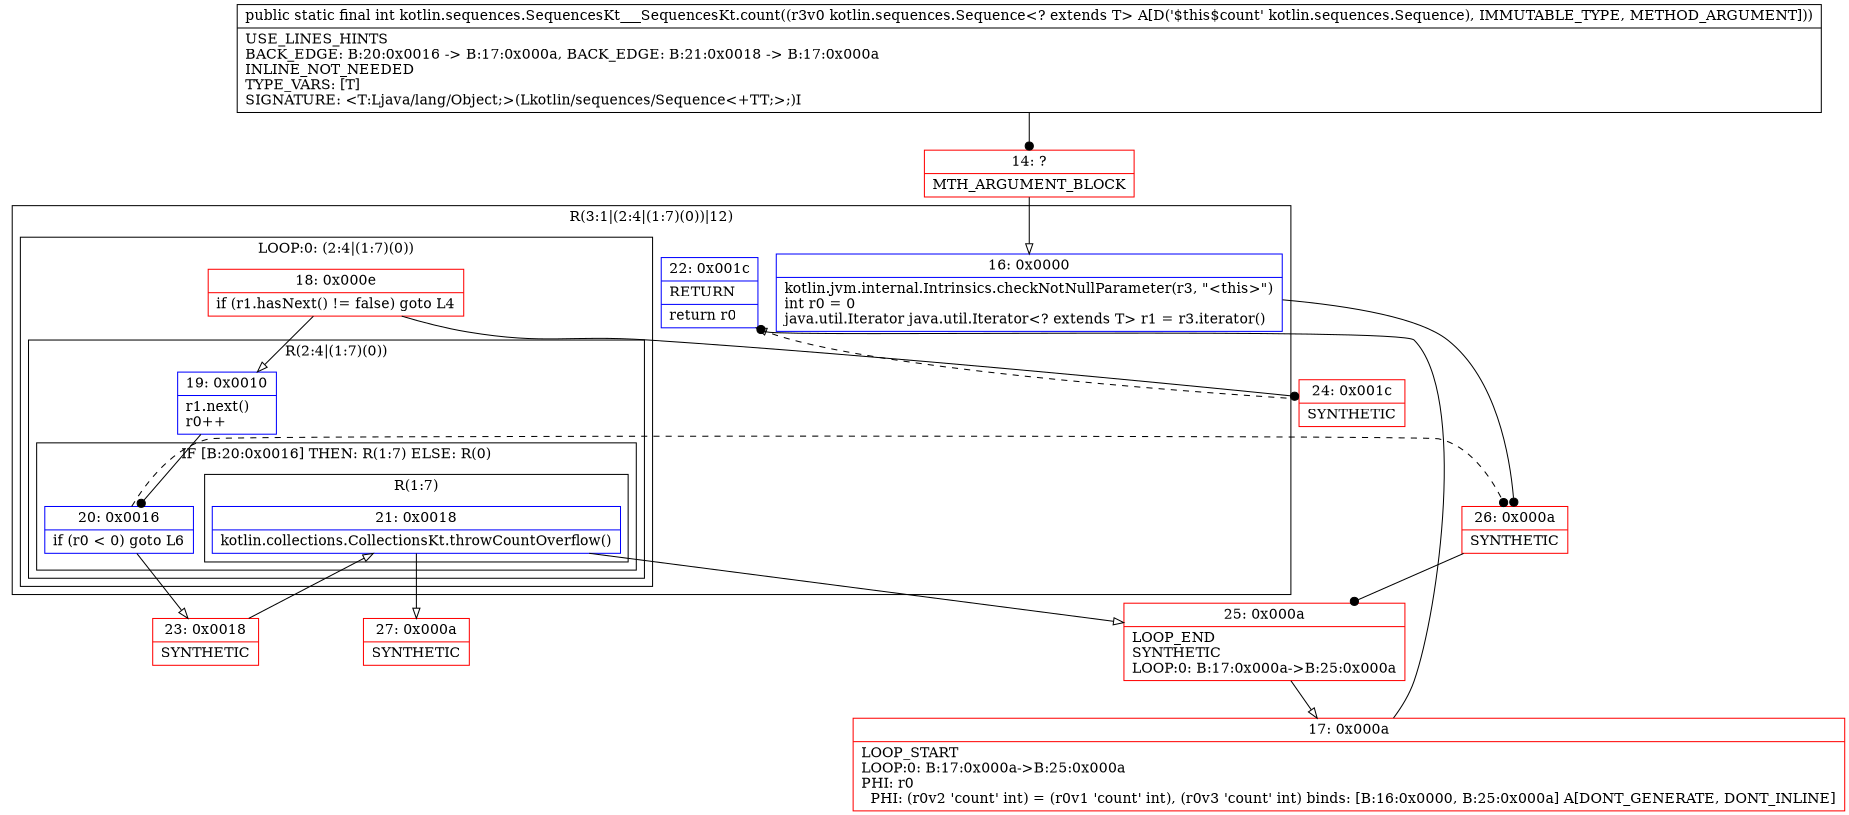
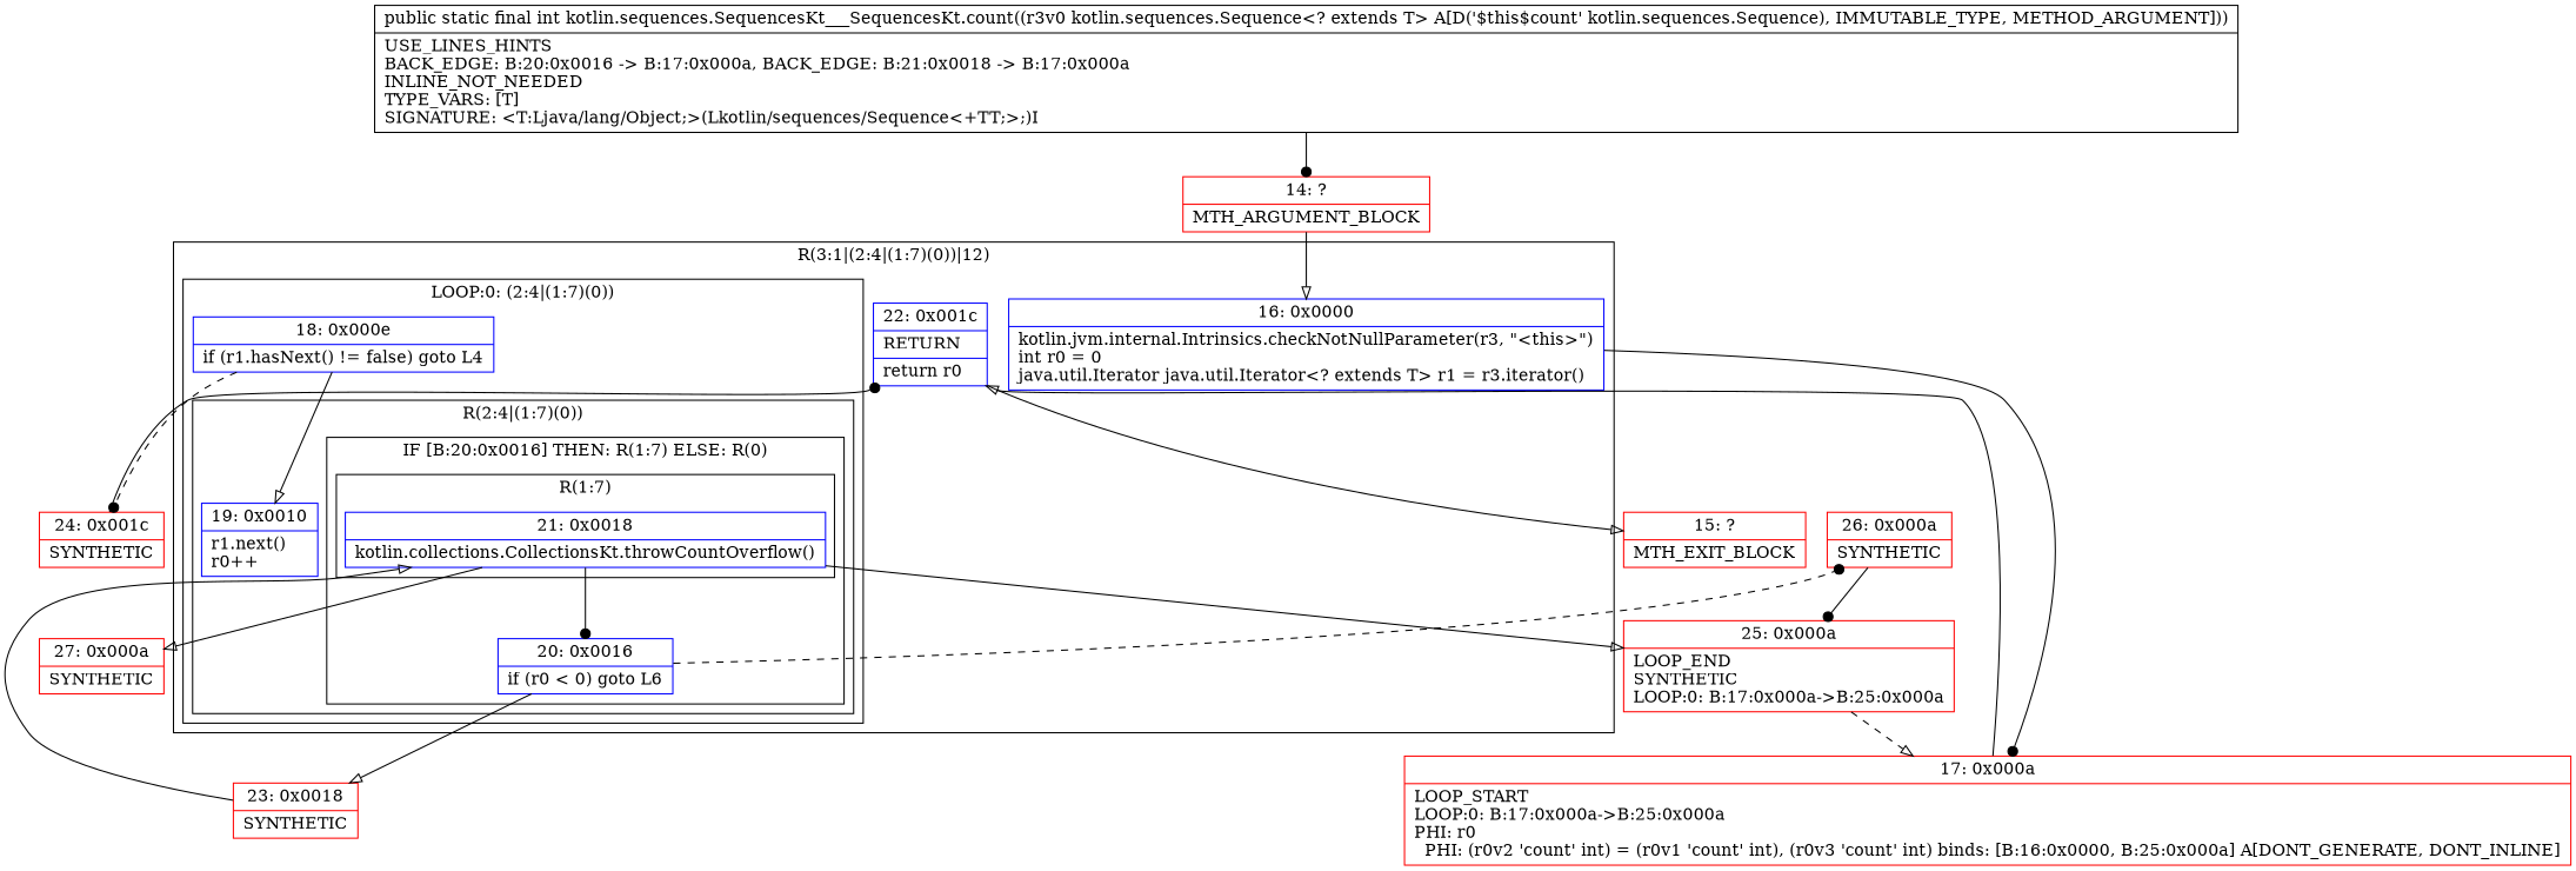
  digraph {
    node [color=red shape=record]
    edge [arrowhead=onormal]
    n1 [color=blue label="{21\:\ 0x0018|kotlin.collections.CollectionsKt.throwCountOverflow()\l}"]
    n2 [color=blue label="{20\:\ 0x0016|if (r0 \< 0) goto L6\l}"]
    n3 [color=blue label="{19\:\ 0x0010|r1.next()\lr0++\l}"]
-   n4 [label="{18\:\ 0x000e|if (r1.hasNext() != false) goto L4\l}"]
+   n4 [color=blue label="{18\:\ 0x000e|if (r1.hasNext() != false) goto L4\l}"]
    n5 [color=blue label="{16\:\ 0x0000|kotlin.jvm.internal.Intrinsics.checkNotNullParameter(r3, \"\<this\>\")\lint r0 = 0\ljava.util.Iterator java.util.Iterator\<? extends T\> r1 = r3.iterator()\l}"]
    n6 [color=blue label="{22\:\ 0x001c|RETURN\l|return r0\l}"]
    n7 [label="{27\:\ 0x000a|SYNTHETIC\l}"]
    n8 [label="{25\:\ 0x000a|LOOP_END\lSYNTHETIC\lLOOP:0: B:17:0x000a\-\>B:25:0x000a\l}"]
    n9 [label="{23\:\ 0x0018|SYNTHETIC\l}"]
    n10 [label="{26\:\ 0x000a|SYNTHETIC\l}"]
    n11 [label="{24\:\ 0x001c|SYNTHETIC\l}"]
    n12 [label="{17\:\ 0x000a|LOOP_START\lLOOP:0: B:17:0x000a\-\>B:25:0x000a\lPHI: r0 \l  PHI: (r0v2 'count' int) = (r0v1 'count' int), (r0v3 'count' int) binds: [B:16:0x0000, B:25:0x000a] A[DONT_GENERATE, DONT_INLINE]\l}"]
+   n13 [label="{15\:\ ?|MTH_EXIT_BLOCK\l}"]
    n14 [label="{14\:\ ?|MTH_ARGUMENT_BLOCK\l}"]
    n15 [label="{public static final int kotlin.sequences.SequencesKt___SequencesKt.count((r3v0 kotlin.sequences.Sequence\<? extends T\> A[D('$this$count' kotlin.sequences.Sequence), IMMUTABLE_TYPE, METHOD_ARGUMENT]))  | USE_LINES_HINTS\lBACK_EDGE: B:20:0x0016 \-\> B:17:0x000a, BACK_EDGE: B:21:0x0018 \-\> B:17:0x000a\lINLINE_NOT_NEEDED\lTYPE_VARS: [T]\lSIGNATURE: \<T:Ljava\/lang\/Object;\>(Lkotlin\/sequences\/Sequence\<+TT;\>;)I\l}" color=""]
    subgraph cluster_1 {
      label="R(3:1|(2:4|(1:7)(0))|12)"
      n5
      n6
      subgraph cluster_2 {
        label="LOOP:0: (2:4|(1:7)(0))"
        n4
        subgraph cluster_3 {
          label="R(2:4|(1:7)(0))"
          n3
          subgraph cluster_4 {
            label="IF [B:20:0x0016] THEN: R(1:7) ELSE: R(0)"
            n2
            subgraph cluster_5 {
              label="R(1:7)"
              n1
            }
            subgraph cluster_6 {
              label="R(0)"
            }
          }
        }
      }
    }
    n1 -> n7
    n1 -> n8
    n2 -> n9
    n2 -> n10 [arrowhead=dot style=dashed]
-   n3 -> n2 [arrowhead=dot]
+   n1 -> n2 [arrowhead=dot]
    n4 -> n3
-   n4 -> n11 [arrowhead=dot style=solid]
-   n5 -> n10 [arrowhead=dot]
-   n8 -> n12
+   n4 -> n11 [arrowhead=dot style=dashed]
+   n5 -> n12 [arrowhead=dot]
+   n6 -> n13
+   n8 -> n12 [style=dashed]
    n9 -> n1
    n10 -> n8 [arrowhead=dot]
-   n11 -> n6 [arrowhead=dot style=dashed]
+   n11 -> n6 [arrowhead=dot]
    n12 -> n6
    n14 -> n5
    n15 -> n14 [arrowhead=dot]
  }
